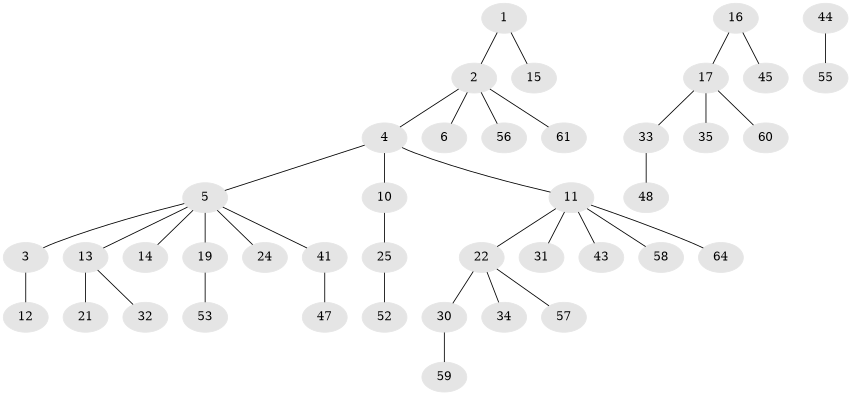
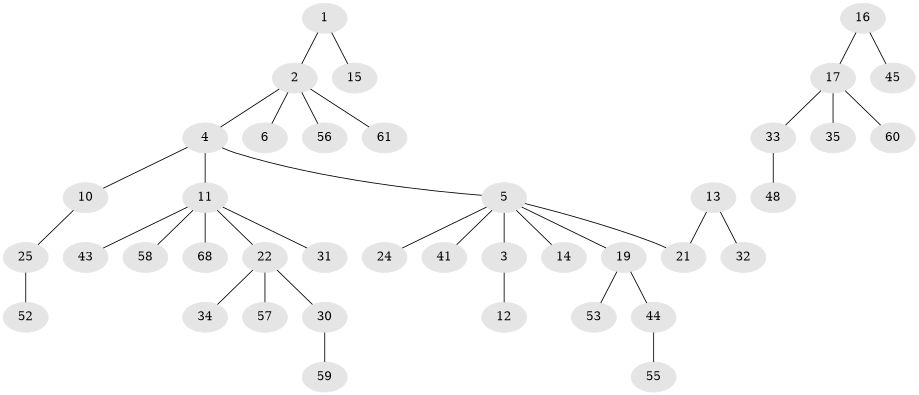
  graph {
    node [color=gray90 style=filled]
    1 [super="+3"]
    2 [super="+54"]
    15
    4 [super="+46"]
    6 [super="+8"]
    56
    61
    5 [super="+7"]
    10 [super="+37"]
    11 [super="+26"]
    16 [super="+50"]
    17 [super="+29"]
    45
    n14 [label=3 super="+49"]
    13 [super="+34"]
    14 [super="+40"]
    19 [super="+27"]
    24 [super="+25"]
    41 [super="+63"]
    n20 [label=25 super="+38"]
    22 [super="+28"]
    31
    43
    58
-   64
+   64 [label=68]
    12
    21
    32 [super="+51"]
    44
    53
-   47
    52
    30 [super="+42"]
    n34 [label=34]
    57
    33 [super="+36"]
    35
    60
    48
    55 [super="+62"]
    59
    1 -- 2
    1 -- 15
    2 -- 4
    2 -- 6
    2 -- 56
    2 -- 61
    4 -- 5
    4 -- 10
    4 -- 11
    5 -- n14
-   5 -- 13
+   5 -- 21
    5 -- 14
    5 -- 19
    5 -- 24
    5 -- 41
    10 -- n20
    11 -- 22
    11 -- 31
    11 -- 43
    11 -- 58
    11 -- 64
    16 -- 17
    16 -- 45
    17 -- 33
    17 -- 35
    17 -- 60
    n14 -- 12
    13 -- 21
    13 -- 32
+   19 -- 44
    19 -- 53
-   41 -- 47
    n20 -- 52
    22 -- 30
    22 -- n34
    22 -- 57
    44 -- 55
    30 -- 59
    33 -- 48
  }
